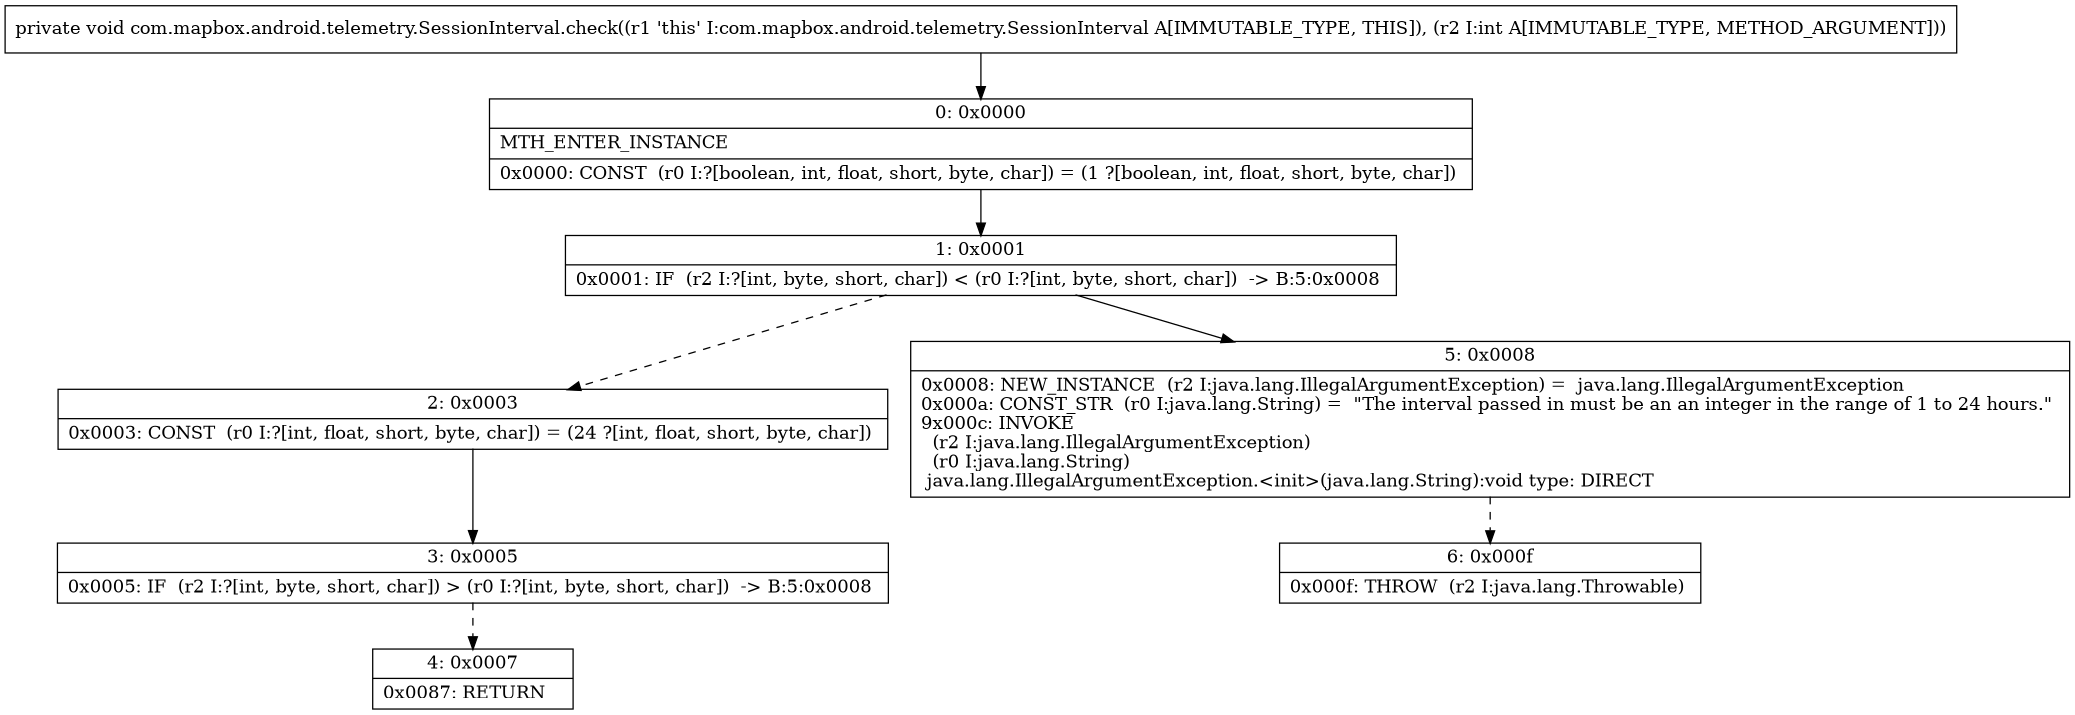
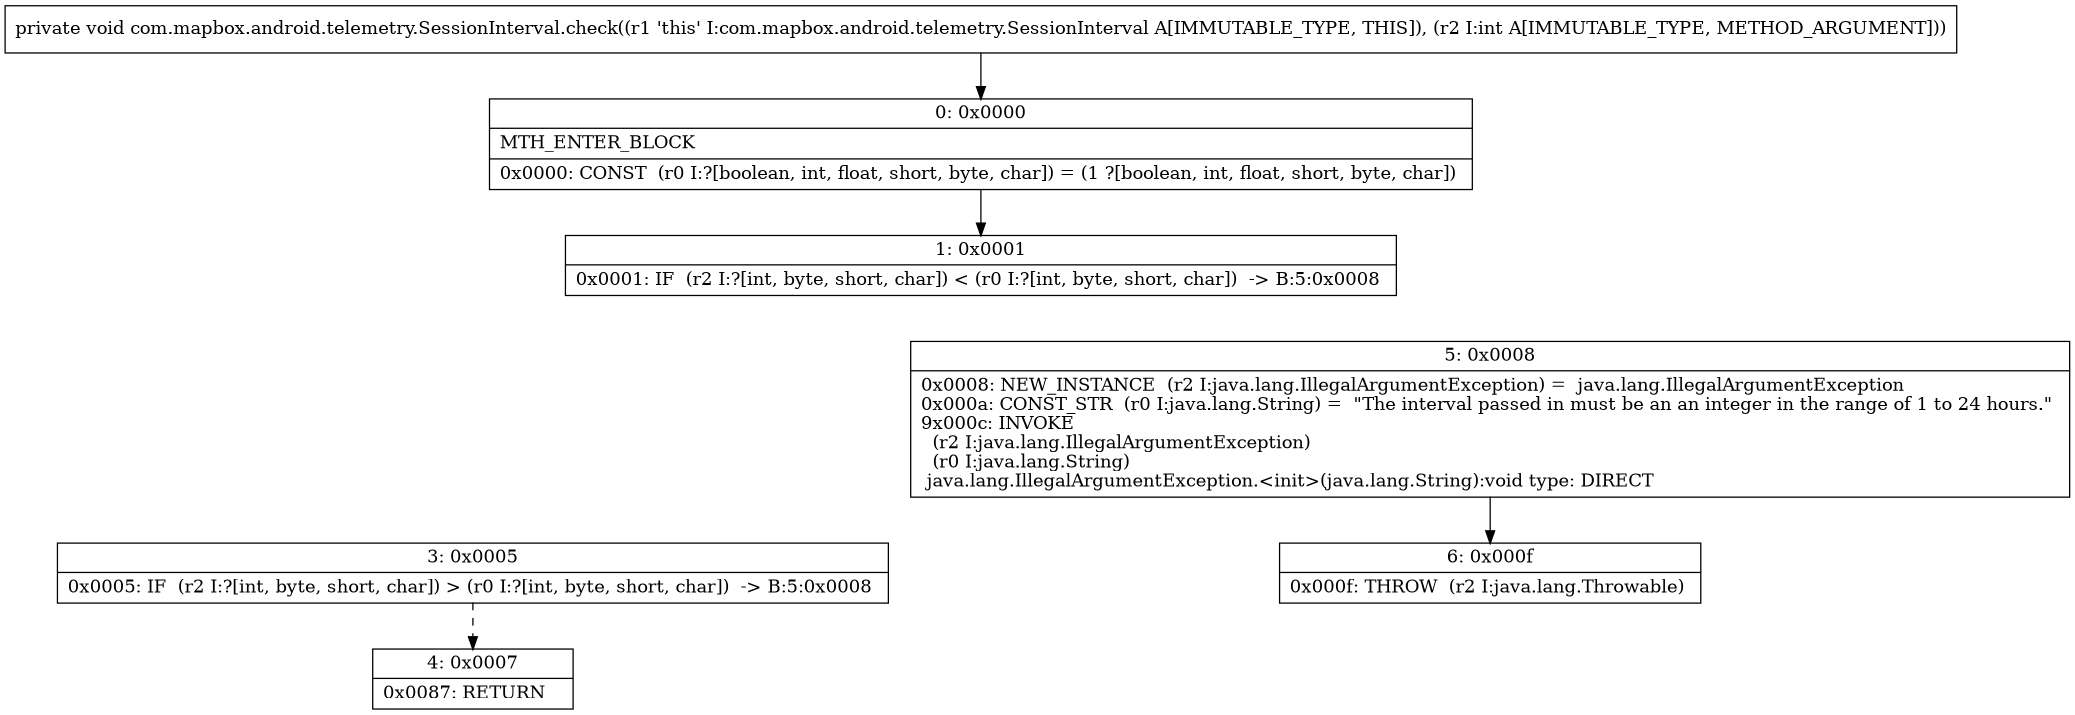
  digraph {
    node [shape=record]
-   n1 [label="{0\:\ 0x0000|MTH_ENTER_INSTANCE\l|0x0000: CONST  (r0 I:?[boolean, int, float, short, byte, char]) = (1 ?[boolean, int, float, short, byte, char]) \l}"]
+   n1 [label="{0\:\ 0x0000|MTH_ENTER_BLOCK\l|0x0000: CONST  (r0 I:?[boolean, int, float, short, byte, char]) = (1 ?[boolean, int, float, short, byte, char]) \l}"]
    n2 [label="{1\:\ 0x0001|0x0001: IF  (r2 I:?[int, byte, short, char]) \< (r0 I:?[int, byte, short, char])  \-\> B:5:0x0008 \l}"]
-   n3 [label="{2\:\ 0x0003|0x0003: CONST  (r0 I:?[int, float, short, byte, char]) = (24 ?[int, float, short, byte, char]) \l}"]
    n4 [label="{5\:\ 0x0008|0x0008: NEW_INSTANCE  (r2 I:java.lang.IllegalArgumentException) =  java.lang.IllegalArgumentException \l0x000a: CONST_STR  (r0 I:java.lang.String) =  \"The interval passed in must be an an integer in the range of 1 to 24 hours.\" \l9x000c: INVOKE  \l  (r2 I:java.lang.IllegalArgumentException)\l  (r0 I:java.lang.String)\l java.lang.IllegalArgumentException.\<init\>(java.lang.String):void type: DIRECT \l}"]
    n5 [label="{3\:\ 0x0005|0x0005: IF  (r2 I:?[int, byte, short, char]) \> (r0 I:?[int, byte, short, char])  \-\> B:5:0x0008 \l}"]
    n6 [label="{6\:\ 0x000f|0x000f: THROW  (r2 I:java.lang.Throwable) \l}"]
    n7 [label="{4\:\ 0x0007|0x0087: RETURN   \l}"]
    n8 [label="{private void com.mapbox.android.telemetry.SessionInterval.check((r1 'this' I:com.mapbox.android.telemetry.SessionInterval A[IMMUTABLE_TYPE, THIS]), (r2 I:int A[IMMUTABLE_TYPE, METHOD_ARGUMENT])) }"]
    n1 -> n2
-   n2 -> n3 [style=dashed]
-   n2 -> n4
-   n3 -> n5
-   n4 -> n6 [style=dashed]
+   n4 -> n6
    n5 -> n7 [style=dashed]
    n8 -> n1
  }
